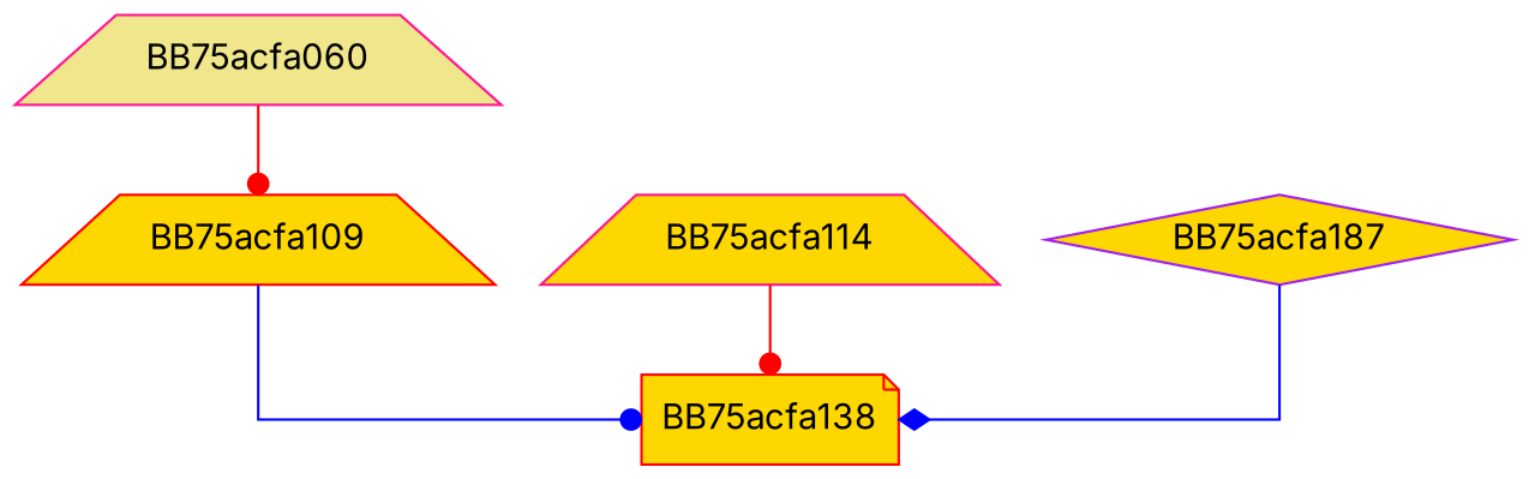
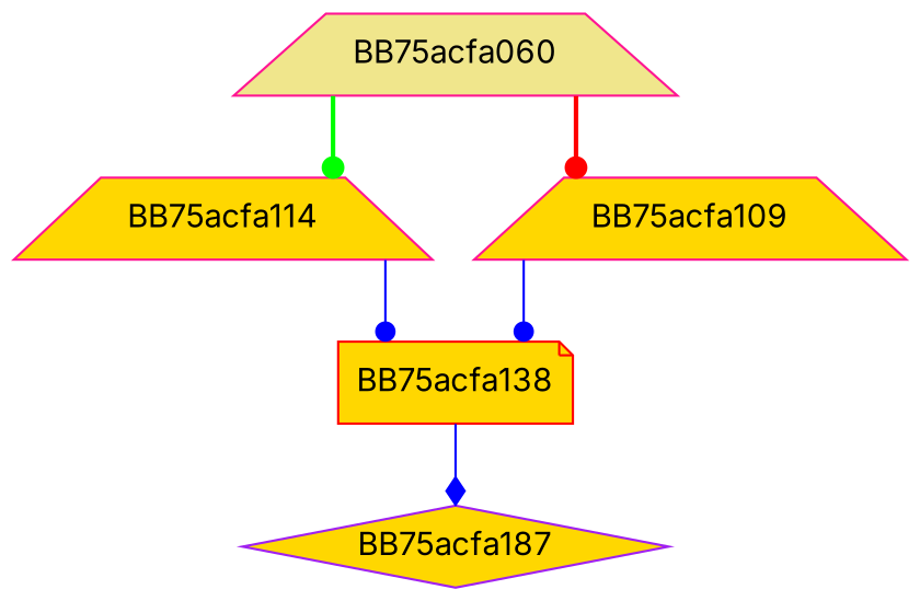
  digraph {
    fontname=Inter
    splines=ortho
    node [color=deeppink fillcolor=gold fontname=Inter shape=trapezium style=filled]
    edge [arrowhead=dot color=red fontname=Inter style=solid]
    BB75acfa060 [fillcolor=khaki]
    BB75acfa114
-   BB75acfa109 [color=red]
+   BB75acfa109
    BB75acfa138 [color=red shape=note]
    BB75acfa187 [color=purple shape=diamond]
-   BB75acfa060 -> BB75acfa109
-   BB75acfa114 -> BB75acfa138
+   BB75acfa060 -> BB75acfa114 [color=green style=bold]
+   BB75acfa060 -> BB75acfa109 [style=bold]
+   BB75acfa114 -> BB75acfa138 [color=blue]
    BB75acfa109 -> BB75acfa138 [color=blue]
-   BB75acfa187 -> BB75acfa138 [arrowhead=diamond color=blue]
+   BB75acfa138 -> BB75acfa187 [arrowhead=diamond color=blue]
  }
